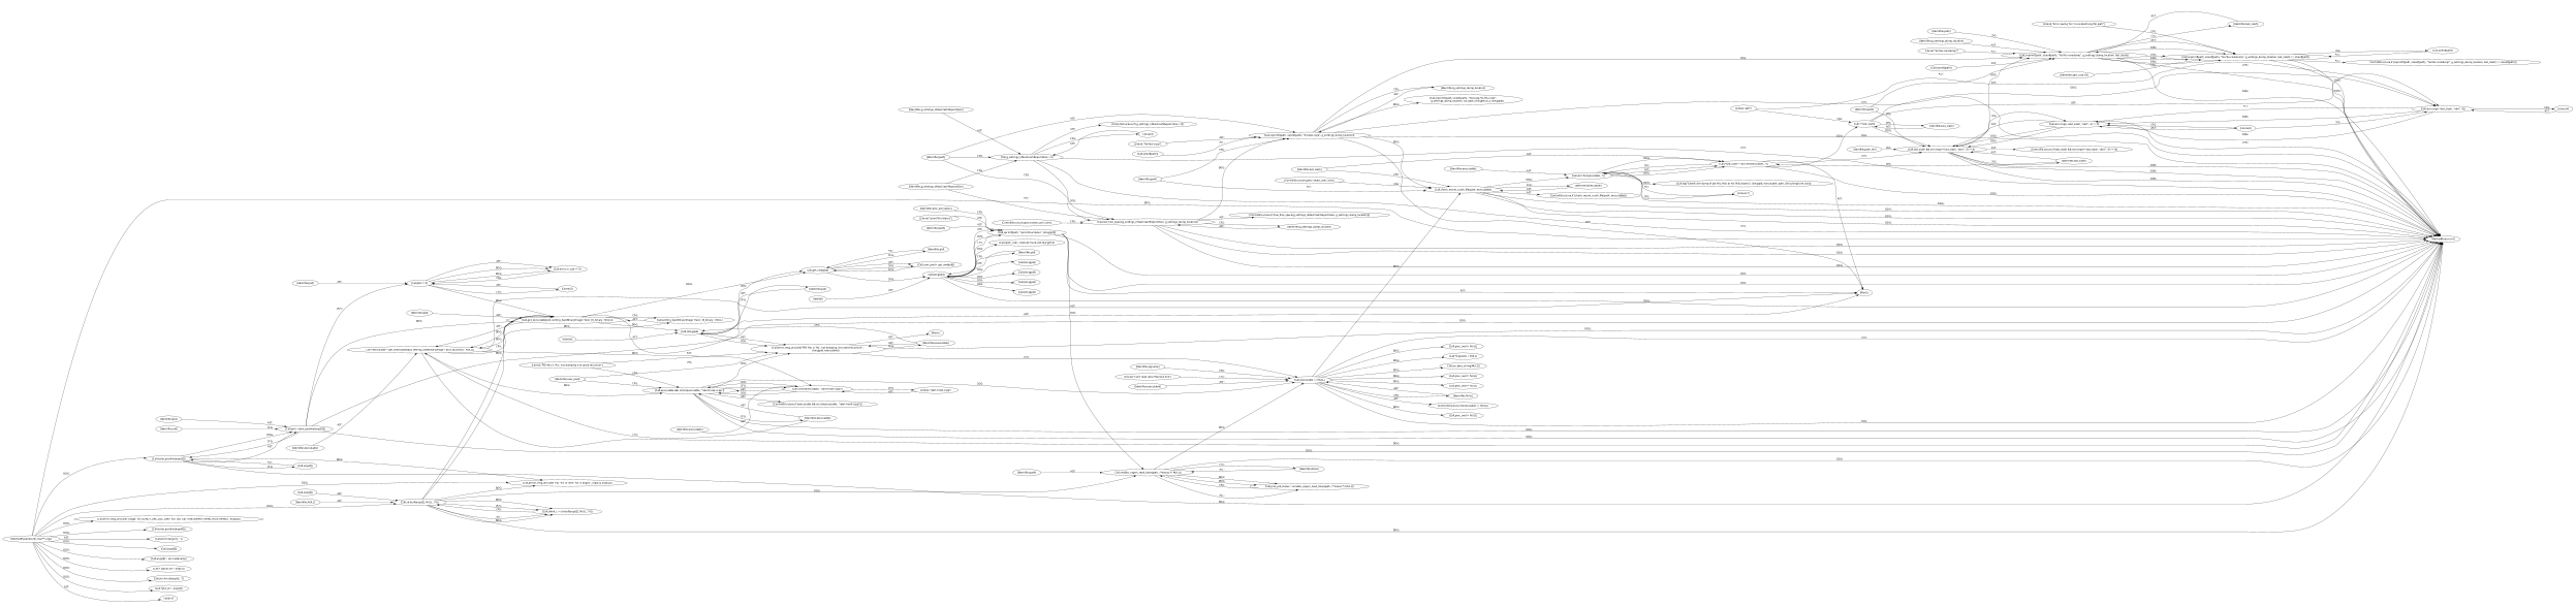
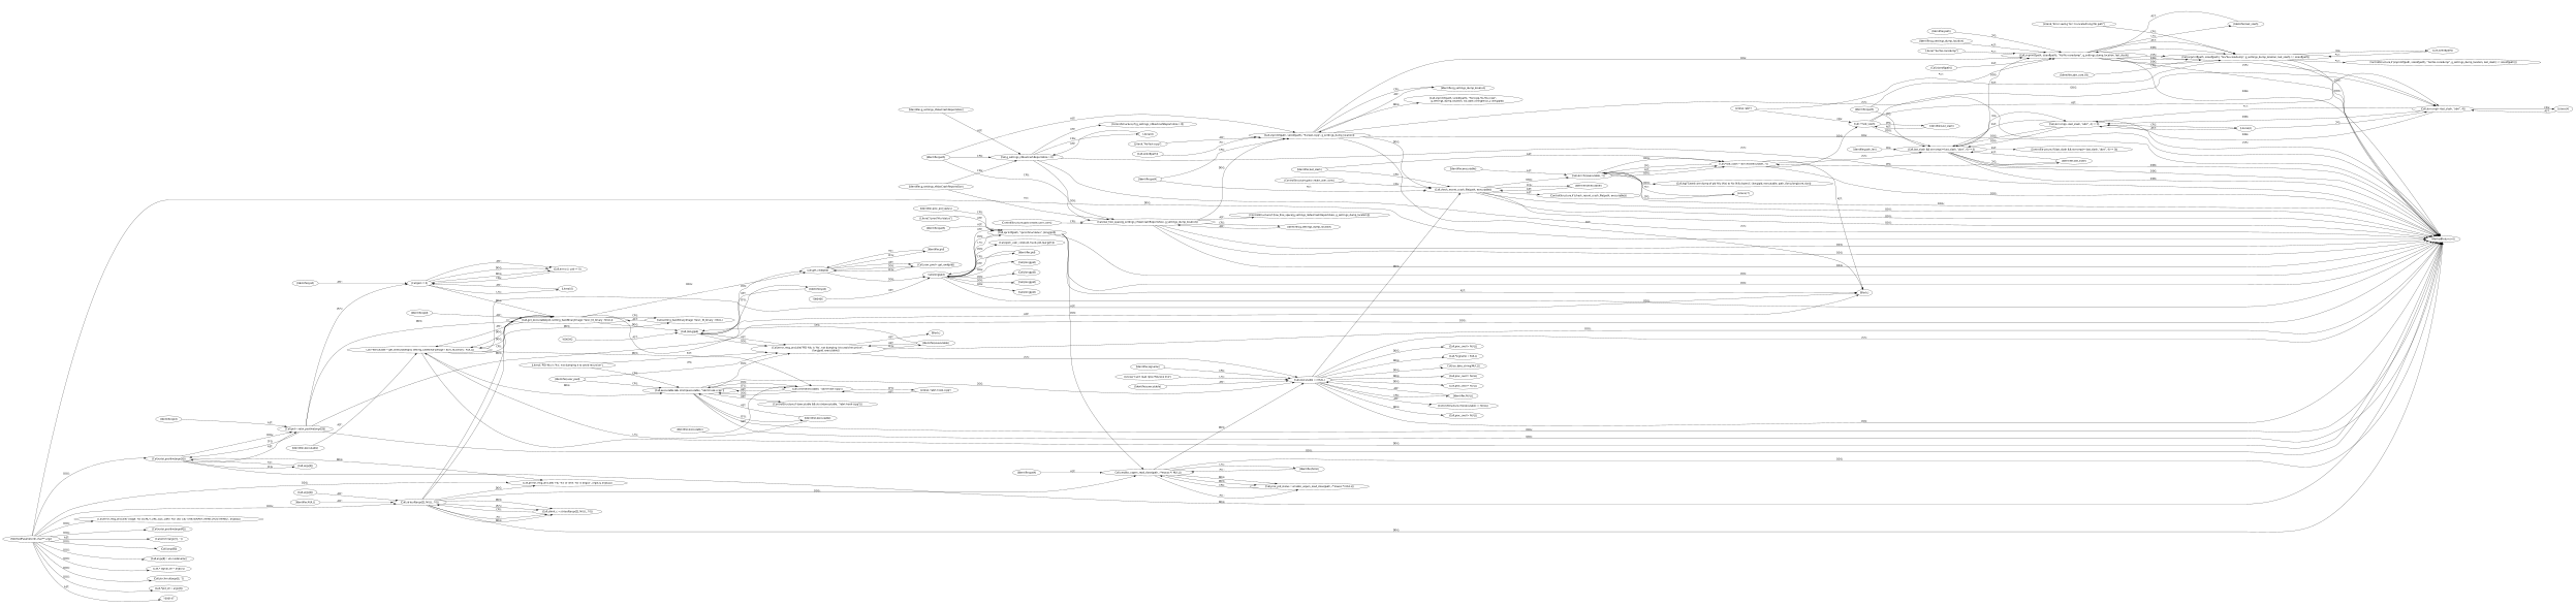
  digraph {
    fontname="Noto Sans"
    rankdir=LR
    node [fontname="Noto Sans"]
    edge [fontname="Noto Sans"]
    n1 [label="(Call,snprintf(path, sizeof(path), \"%s/%s-coredump\", g_settings_dump_location, last_slash))"]
    n2 [label="(Call,snprintf(path, sizeof(path), \"%s/%s-coredump\", g_settings_dump_location, last_slash) >= sizeof(path))"]
    n3 [label="(MethodReturn,int)"]
    n4 [label="(Identifier,last_slash)"]
    n5 [label="(ControlStructure,if (snprintf(path, sizeof(path), \"%s/%s-coredump\", g_settings_dump_location, last_slash) >= sizeof(path)))"]
    n6 [label="(Call,sizeof(path))"]
    n7 [label="(Call,snprintf(path, sizeof(path), \"%s/last-ccpp\", g_settings_dump_location))"]
    n8 [label="(Call,check_recent_crash_file(path, executable))"]
    n9 [label="(Block,)"]
    n10 [label="(Identifier,g_settings_dump_location)"]
    n11 [label="(Call,snprintf(path, sizeof(path), \"%s/ccpp-%s-%lu.new\",\n            g_settings_dump_location, iso_date_string(NULL), (long)pid))"]
    n12 [label="(Call,strrchr(executable, '/'))"]
    n13 [label="(ControlStructure,if (check_recent_crash_file(path, executable)))"]
    n14 [label="(Identifier,executable)"]
    n15 [label="(Call,low_free_space(g_settings_nMaxCrashReportsSize, g_settings_dump_location))"]
    n16 [label="(ControlStructure,if (low_free_space(g_settings_nMaxCrashReportsSize, g_settings_dump_location)))"]
    n17 [label="(Identifier,g_settings_dump_location)"]
    n18 [label="(Call,g_settings_nMaxCrashReportsSize > 0)"]
    n19 [label="(Literal,0)"]
    n20 [label="(ControlStructure,if (g_settings_nMaxCrashReportsSize > 0))"]
    n21 [label="(Call,last_slash && strncmp(++last_slash, \"abrt\", 4) == 0)"]
    n22 [label="(Call,strncmp(++last_slash, \"abrt\", 4) == 0)"]
    n23 [label="(Identifier,last_slash)"]
    n24 [label="(ControlStructure,if (last_slash && strncmp(++last_slash, \"abrt\", 4) == 0))"]
    n25 [label="(Literal,0)"]
    n26 [label="(Call,*last_slash = strrchr(executable, '/'))"]
    n27 [label="(Call,++last_slash)"]
    n28 [label="(Call,strncmp(++last_slash, \"abrt\", 4))"]
    n29 [label="(Identifier,last_slash)"]
    n30 [label="(Literal,4)"]
    n31 [label="(Literal,'/')"]
    n32 [label="(Call,log(\"Saved core dump of pid %lu (%s) to %s (%llu bytes)\", (long)pid, executable, path, (long long)core_size))"]
    n33 [label="(Call,executable == NULL)"]
    n34 [label="(Call,proc_cwd != NULL)"]
    n35 [label="(Identifier,NULL)"]
    n36 [label="(Call,proc_cwd != NULL)"]
    n37 [label="(Call,*signame = NULL)"]
    n38 [label="(Call,iso_date_string(NULL))"]
    n39 [label="(Call,proc_cwd != NULL)"]
    n40 [label="(Call,proc_cwd != NULL)"]
    n41 [label="(ControlStructure,if (executable == NULL))"]
    n42 [label="(Call,error_msg_and_die(\"PID %lu is '%s', not dumping it to avoid recursion\",\n                        (long)pid, executable))"]
    n43 [label="(Block,)"]
    n44 [label="(Identifier,executable)"]
    n45 [label="(Call,(long)pid)"]
    n46 [label="(Call,get_cwd(pid))"]
    n47 [label="(Identifier,pid)"]
    n48 [label="(Call,(long)pid)"]
    n49 [label="(Identifier,pid)"]
    n50 [label="(Call,user_pwd = get_cwd(pid))"]
    n51 [label="(Call,get_executable(pid, setting_SaveBinaryImage ? &src_fd_binary : NULL))"]
    n52 [label="(Call,*executable = get_executable(pid, setting_SaveBinaryImage ? &src_fd_binary : NULL))"]
    n53 [label="(Call,setting_SaveBinaryImage ? &src_fd_binary : NULL)"]
    n54 [label="(Call,executable && strstr(executable, \"/abrt-hook-ccpp\"))"]
    n55 [label="(Call,strstr(executable, \"/abrt-hook-ccpp\"))"]
    n56 [label="(Call,pid = xatoi_positive(argv[3]))"]
    n57 [label="(Call,xatoi_positive(argv[3]))"]
    n58 [label="(Call,pid <= 0)"]
    n59 [label="(Call,argv[3])"]
    n60 [label="(Call,perror_msg_and_die(\"PID '%s' or limit '%s' is bogus\", argv[3], argv[2]))"]
    n61 [label="(Call,errno || pid <= 0)"]
    n62 [label="(Literal,0)"]
    n63 [label="(MethodParameterIn,char** argv)"]
    n64 [label="(Call,strtoull(argv[2], NULL, 10))"]
    n65 [label="(Call,error_msg_and_die(\"Usage: %s SIGNO CORE_SIZE_LIMIT PID UID GID TIME BINARY_NAME [HOSTNAME]\", argv[0]))"]
    n66 [label="(Call,xatoi_positive(argv[4]))"]
    n67 [label="(Call,strchr(argv[1], ' '))"]
    n68 [label="(Call,!argv[8])"]
    n69 [label="(Call,argv[8] = uts.nodename)"]
    n70 [label="(Call,* signal_str = argv[1])"]
    n71 [label="(Call,strchrnul(argv[i], ' '))"]
    n72 [label="(Call,*pid_str = argv[3])"]
    1000147
    n74 [label="(Call,xmalloc_xopen_read_close(path, /*maxsz:*/ NULL))"]
    n75 [label="(Call,ulimit_c = strtoull(argv[2], NULL, 10))"]
    n76 [label="(Call,proc_pid_status = xmalloc_xopen_read_close(path, /*maxsz:*/ NULL))"]
    n77 [label="(Identifier,NULL)"]
    n78 [label="(Identifier,executable)"]
    n79 [label="(ControlStructure,if (executable && strstr(executable, \"/abrt-hook-ccpp\")))"]
    n80 [label="(Literal,\"/abrt-hook-ccpp\")"]
    n81 [label="(Call,sprintf(path, \"/proc/%lu/status\", (long)pid))"]
    n82 [label="(Call,(long)pid)"]
    n83 [label="(Call,(long)pid)"]
    n84 [label="(Call,(long)pid)"]
    n85 [label="(Call,open_user_core(uid, fsuid, pid, &argv[1]))"]
    n86 [label="(Identifier,pid)"]
    n87 [label="(Call,(long)pid)"]
    n88 [label="(Identifier,g_settings_nMaxCrashReportsSize)"]
    n89 [label="(Call,sizeof(path))"]
    n90 [label="(Identifier,proc_pid_status)"]
    n91 [label="(Identifier,pid)"]
    n92 [label="(Identifier,g_settings_nMaxCrashReportsSize)"]
    n93 [label="(Literal,\"Error saving '%s': truncated long file path\")"]
    n94 [label="(Identifier,path)"]
    n95 [label="(ControlStructure,goto create_user_core;)"]
    n96 [label="(Identifier,g_settings_dump_location)"]
    n97 [label="(Identifier,pid)"]
-   n98 [label="(Identifier,uid)"]
    n99 [label="(Literal,\"/proc/%lu/status\")"]
    n100 [label="(Identifier,signame)"]
    n101 [label="(Identifier,user_pwd)"]
    n102 [label="(Identifier,path)"]
    n103 [label="(Identifier,last_slash)"]
    n104 [label="(Identifier,path)"]
    n105 [label="(Identifier,path)"]
    n106 [label="(Identifier,path)"]
    n107 [label="(Identifier,NULL)"]
    n108 [label="(ControlStructure,goto create_user_core;)"]
    n109 [label="(Identifier,executable)"]
    n110 [label="(Identifier,pid)"]
    n111 [label="(Literal,\"%s/%s-coredump\")"]
    n112 [label="(Identifier,executable)"]
    n113 [label="(Identifier,abrt_core_fd)"]
    n114 [label="(Literal,\"abrt\")"]
    n115 [label="(Literal,\"%s/last-ccpp\")"]
    n116 [label="(Identifier,path_len)"]
    n117 [label="(Literal,\"PID %lu is '%s', not dumping it to avoid recursion\")"]
    n118 [label="(Literal,\"Can't read /proc/%lu/exe link\")"]
    n119 [label="(Identifier,executable)"]
    n120 [label="(Identifier,path)"]
    n121 [label="(Identifier,executable)"]
    n122 [label="(Call,argv[2])"]
    n123 [label="(Call,sizeof(path))"]
    1000392
    1000406
    n1 -> n2 [label="AST: "]
    n1 -> n2 [label="DDG: "]
    n1 -> n2 [label="DDG: "]
    n1 -> n2 [label="DDG: "]
    n1 -> n2 [label="DDG: "]
    n1 -> n3 [label="DDG: "]
    n1 -> n3 [label="DDG: "]
    n1 -> n4 [label="CFG: "]
    n2 -> n3 [label="DDG: "]
    n2 -> n3 [label="DDG: "]
    n2 -> n5 [label="AST: "]
    n2 -> n6 [label="CFG: "]
    n4 -> n1 [label="AST: "]
    n6 -> n2 [label="AST: "]
    n7 -> n1 [label="DDG: "]
    n7 -> n3 [label="DDG: "]
    n7 -> n3 [label="DDG: "]
    n7 -> n8 [label="DDG: "]
    n7 -> n9 [label="AST: "]
    n7 -> n10 [label="CFG: "]
    n7 -> n11 [label="DDG: "]
    n8 -> n3 [label="DDG: "]
    n8 -> n3 [label="DDG: "]
    n8 -> n3 [label="DDG: "]
    n8 -> n12 [label="DDG: "]
    n8 -> n13 [label="AST: "]
    n8 -> n14 [label="CFG: "]
    n10 -> n7 [label="AST: "]
    n12 -> n3 [label="DDG: "]
    n12 -> n26 [label="AST: "]
    n12 -> n26 [label="DDG: "]
    n12 -> n26 [label="DDG: "]
    n12 -> n31 [label="CFG: "]
    n12 -> n32 [label="DDG: "]
    n14 -> n8 [label="AST: "]
    n15 -> n3 [label="DDG: "]
    n15 -> n3 [label="DDG: "]
    n15 -> n3 [label="DDG: "]
    n15 -> n7 [label="DDG: "]
    n15 -> n16 [label="AST: "]
    n15 -> n17 [label="CFG: "]
    n17 -> n15 [label="AST: "]
    n18 -> n3 [label="DDG: "]
    n18 -> n3 [label="DDG: "]
    n18 -> n15 [label="DDG: "]
    n18 -> n19 [label="CFG: "]
    n18 -> n20 [label="AST: "]
    n19 -> n18 [label="AST: "]
    n21 -> n1 [label="DDG: "]
    n21 -> n3 [label="DDG: "]
    n21 -> n3 [label="DDG: "]
    n21 -> n3 [label="DDG: "]
    n21 -> n22 [label="CFG: "]
    n21 -> n23 [label="CFG: "]
    n21 -> n24 [label="AST: "]
    n22 -> n3 [label="DDG: "]
    n22 -> n21 [label="AST: "]
    n22 -> n21 [label="DDG: "]
    n22 -> n21 [label="DDG: "]
    n22 -> n25 [label="CFG: "]
    n23 -> n21 [label="AST: "]
    n23 -> n26 [label="CFG: "]
    n25 -> n22 [label="AST: "]
    n25 -> n28 [label="CFG: "]
    n26 -> n3 [label="DDG: "]
    n26 -> n9 [label="AST: "]
    n26 -> n12 [label="CFG: "]
    n26 -> n21 [label="DDG: "]
    n26 -> n27 [label="DDG: "]
    n27 -> n21 [label="DDG: "]
    n27 -> n28 [label="AST: "]
    n27 -> n28 [label="DDG: "]
    n27 -> n29 [label="CFG: "]
    n28 -> n22 [label="AST: "]
    n28 -> n22 [label="DDG: "]
    n28 -> n22 [label="DDG: "]
    n28 -> n30 [label="CFG: "]
    n29 -> n27 [label="AST: "]
    n30 -> n28 [label="AST: "]
    n31 -> n12 [label="AST: "]
    n33 -> n3 [label="DDG: "]
    n33 -> n3 [label="DDG: "]
    n33 -> n8 [label="DDG: "]
    n33 -> n34 [label="DDG: "]
    n33 -> n35 [label="CFG: "]
    n33 -> n36 [label="DDG: "]
    n33 -> n37 [label="DDG: "]
    n33 -> n38 [label="DDG: "]
    n33 -> n39 [label="DDG: "]
    n33 -> n40 [label="DDG: "]
    n33 -> n41 [label="AST: "]
    n35 -> n33 [label="AST: "]
    n42 -> n3 [label="DDG: "]
    n42 -> n33 [label="DDG: "]
    n42 -> n43 [label="AST: "]
    n42 -> n44 [label="CFG: "]
    n44 -> n42 [label="AST: "]
    n44 -> n45 [label="CFG: "]
    n45 -> n42 [label="AST: "]
    n45 -> n42 [label="DDG: "]
    n45 -> n46 [label="DDG: "]
    n45 -> n47 [label="CFG: "]
    n46 -> n48 [label="DDG: "]
    n46 -> n49 [label="CFG: "]
    n46 -> n50 [label="AST: "]
    n46 -> n50 [label="DDG: "]
    n47 -> n45 [label="AST: "]
    n48 -> n3 [label="DDG: "]
    n48 -> n81 [label="AST: "]
    n48 -> n81 [label="DDG: "]
    n48 -> n82 [label="DDG: "]
    n48 -> n83 [label="DDG: "]
    n48 -> n84 [label="DDG: "]
    n48 -> n85 [label="DDG: "]
    n48 -> n86 [label="CFG: "]
    n48 -> n87 [label="DDG: "]
    n49 -> n46 [label="AST: "]
    n50 -> n46 [label="CFG: "]
    n51 -> n3 [label="DDG: "]
    n51 -> n45 [label="DDG: "]
    n51 -> n46 [label="DDG: "]
    n51 -> n52 [label="AST: "]
    n51 -> n52 [label="DDG: "]
    n51 -> n52 [label="DDG: "]
    n51 -> n53 [label="CFG: "]
    n52 -> n3 [label="DDG: "]
    n52 -> n9 [label="AST: "]
    n52 -> n51 [label="CFG: "]
    n52 -> n54 [label="DDG: "]
    n52 -> n55 [label="DDG: "]
    n53 -> n51 [label="AST: "]
    n54 -> n3 [label="DDG: "]
    n54 -> n3 [label="DDG: "]
    n54 -> n33 [label="DDG: "]
    n54 -> n42 [label="DDG: "]
    n54 -> n55 [label="CFG: "]
    n54 -> n78 [label="CFG: "]
    n54 -> n79 [label="AST: "]
    n55 -> n54 [label="AST: "]
    n55 -> n54 [label="DDG: "]
    n55 -> n54 [label="DDG: "]
    n55 -> n80 [label="CFG: "]
    n56 -> n3 [label="DDG: "]
    n56 -> n9 [label="AST: "]
    n56 -> n51 [label="DDG: "]
    n56 -> n57 [label="CFG: "]
    n56 -> n58 [label="DDG: "]
    n57 -> n3 [label="DDG: "]
    n57 -> n56 [label="AST: "]
    n57 -> n56 [label="DDG: "]
    n57 -> n59 [label="CFG: "]
    n57 -> n60 [label="DDG: "]
    n58 -> n51 [label="DDG: "]
    n58 -> n61 [label="AST: "]
    n58 -> n61 [label="DDG: "]
    n58 -> n61 [label="DDG: "]
    n58 -> n62 [label="CFG: "]
    n59 -> n57 [label="AST: "]
    n61 -> n58 [label="CFG: "]
    n62 -> n58 [label="AST: "]
    n63 -> n3 [label="DDG: "]
    n63 -> n57 [label="DDG: "]
    n63 -> n60 [label="DDG: "]
    n63 -> n64 [label="DDG: "]
    n63 -> n65 [label="DDG: "]
    n63 -> n66 [label="DDG: "]
    n63 -> n67 [label="AST: "]
    n63 -> n68 [label="DDG: "]
    n63 -> n69 [label="DDG: "]
    n63 -> n70 [label="DDG: "]
    n63 -> n71 [label="DDG: "]
    n63 -> n72 [label="DDG: "]
    n63 -> 1000147 [label="AST: "]
    n64 -> n3 [label="DDG: "]
    n64 -> n51 [label="DDG: "]
    n64 -> n53 [label="DDG: "]
    n64 -> n60 [label="DDG: "]
    n64 -> n74 [label="DDG: "]
    n64 -> n75 [label="AST: "]
    n64 -> n75 [label="DDG: "]
    n64 -> n75 [label="DDG: "]
    n64 -> n75 [label="DDG: "]
    n74 -> n3 [label="DDG: "]
    n74 -> n33 [label="DDG: "]
    n74 -> n76 [label="AST: "]
    n74 -> n76 [label="DDG: "]
    n74 -> n76 [label="DDG: "]
    n74 -> n77 [label="CFG: "]
    n75 -> n64 [label="CFG: "]
    n76 -> n74 [label="CFG: "]
    n77 -> n74 [label="AST: "]
    n78 -> n52 [label="CFG: "]
    n78 -> n54 [label="AST: "]
    n80 -> n55 [label="AST: "]
    n81 -> n3 [label="DDG: "]
    n81 -> n3 [label="DDG: "]
    n81 -> n9 [label="AST: "]
    n81 -> n48 [label="CFG: "]
    n81 -> n74 [label="DDG: "]
    n86 -> n48 [label="AST: "]
    n88 -> n15 [label="AST: "]
    n88 -> n18 [label="CFG: "]
    n89 -> n7 [label="AST: "]
    n90 -> n81 [label="CFG: "]
    n91 -> n58 [label="AST: "]
    n92 -> n18 [label="AST: "]
    n93 -> n2 [label="CFG: "]
    n94 -> n1 [label="CFG: "]
    n95 -> n8 [label="CFG: "]
    n96 -> n1 [label="AST: "]
    n97 -> n51 [label="AST: "]
-   n98 -> n56 [label="CFG: "]
    n99 -> n81 [label="AST: "]
    n100 -> n33 [label="CFG: "]
    n101 -> n42 [label="CFG: "]
    n101 -> n54 [label="CFG: "]
    n102 -> n1 [label="AST: "]
    n102 -> n21 [label="CFG: "]
    n103 -> n8 [label="CFG: "]
    n103 -> n26 [label="AST: "]
    n104 -> n81 [label="AST: "]
    n105 -> n7 [label="CFG: "]
    n105 -> n8 [label="AST: "]
    n106 -> n7 [label="AST: "]
    n106 -> n15 [label="CFG: "]
    n106 -> n18 [label="CFG: "]
    n107 -> n64 [label="AST: "]
    n108 -> n15 [label="CFG: "]
    n109 -> n52 [label="AST: "]
    n110 -> n56 [label="AST: "]
    n111 -> n1 [label="AST: "]
    n112 -> n12 [label="AST: "]
    n113 -> n2 [label="CFG: "]
    n114 -> n27 [label="CFG: "]
    n114 -> n28 [label="AST: "]
    n115 -> n7 [label="AST: "]
    n116 -> n21 [label="CFG: "]
    n117 -> n42 [label="AST: "]
    n117 -> n54 [label="CFG: "]
    n118 -> n33 [label="CFG: "]
    n119 -> n33 [label="AST: "]
    n120 -> n74 [label="AST: "]
    n121 -> n55 [label="AST: "]
    n122 -> n64 [label="AST: "]
    n123 -> n1 [label="AST: "]
    1000392 -> n45 [label="AST: "]
    1000406 -> n48 [label="AST: "]
  }
